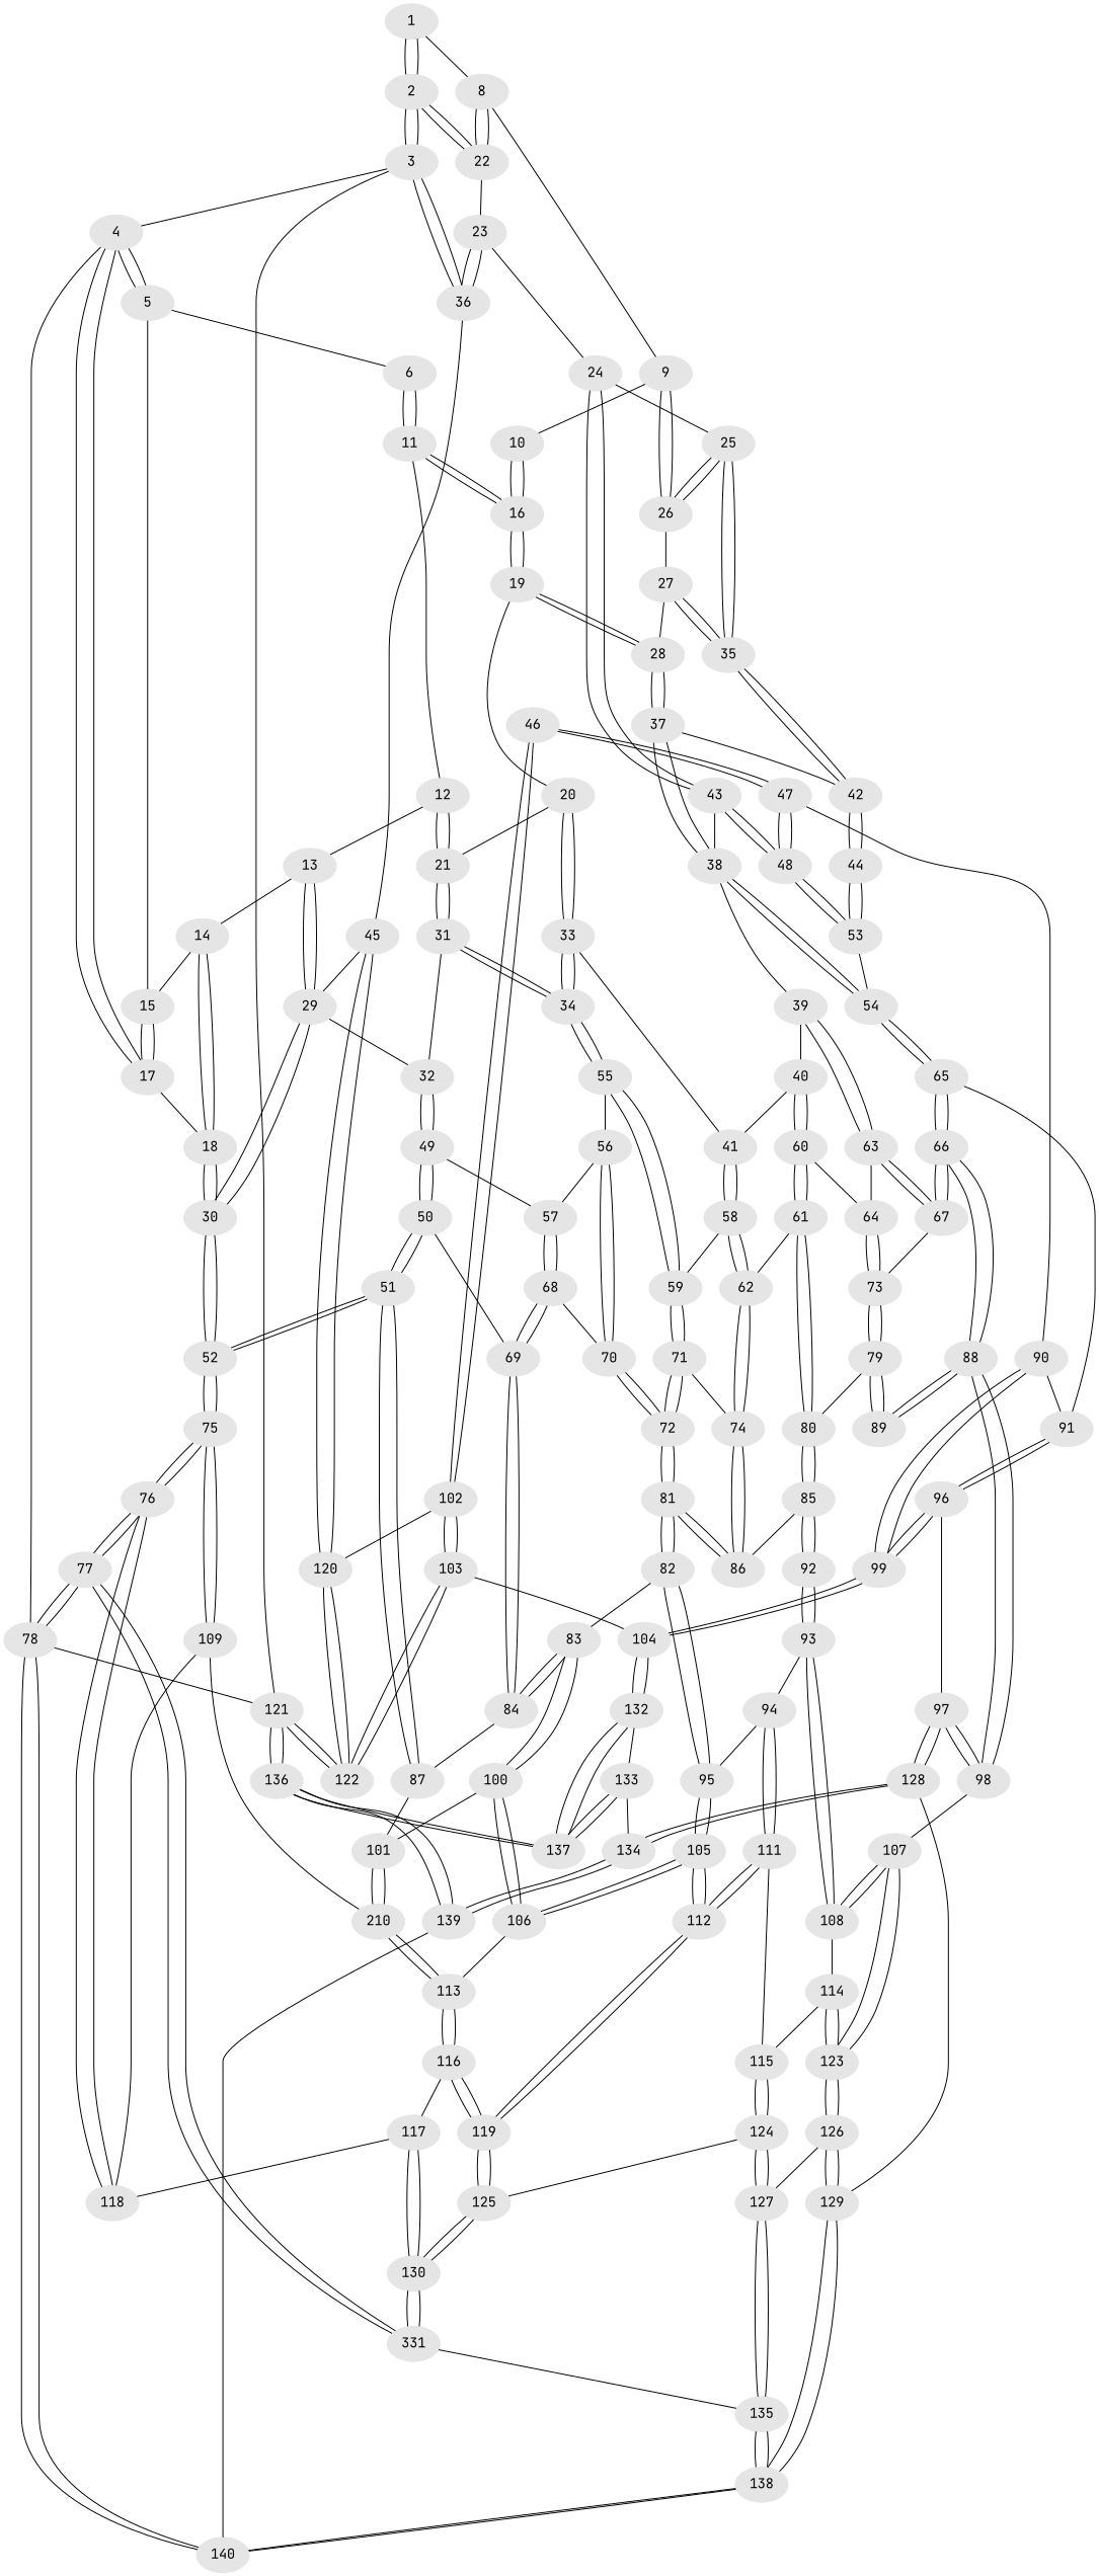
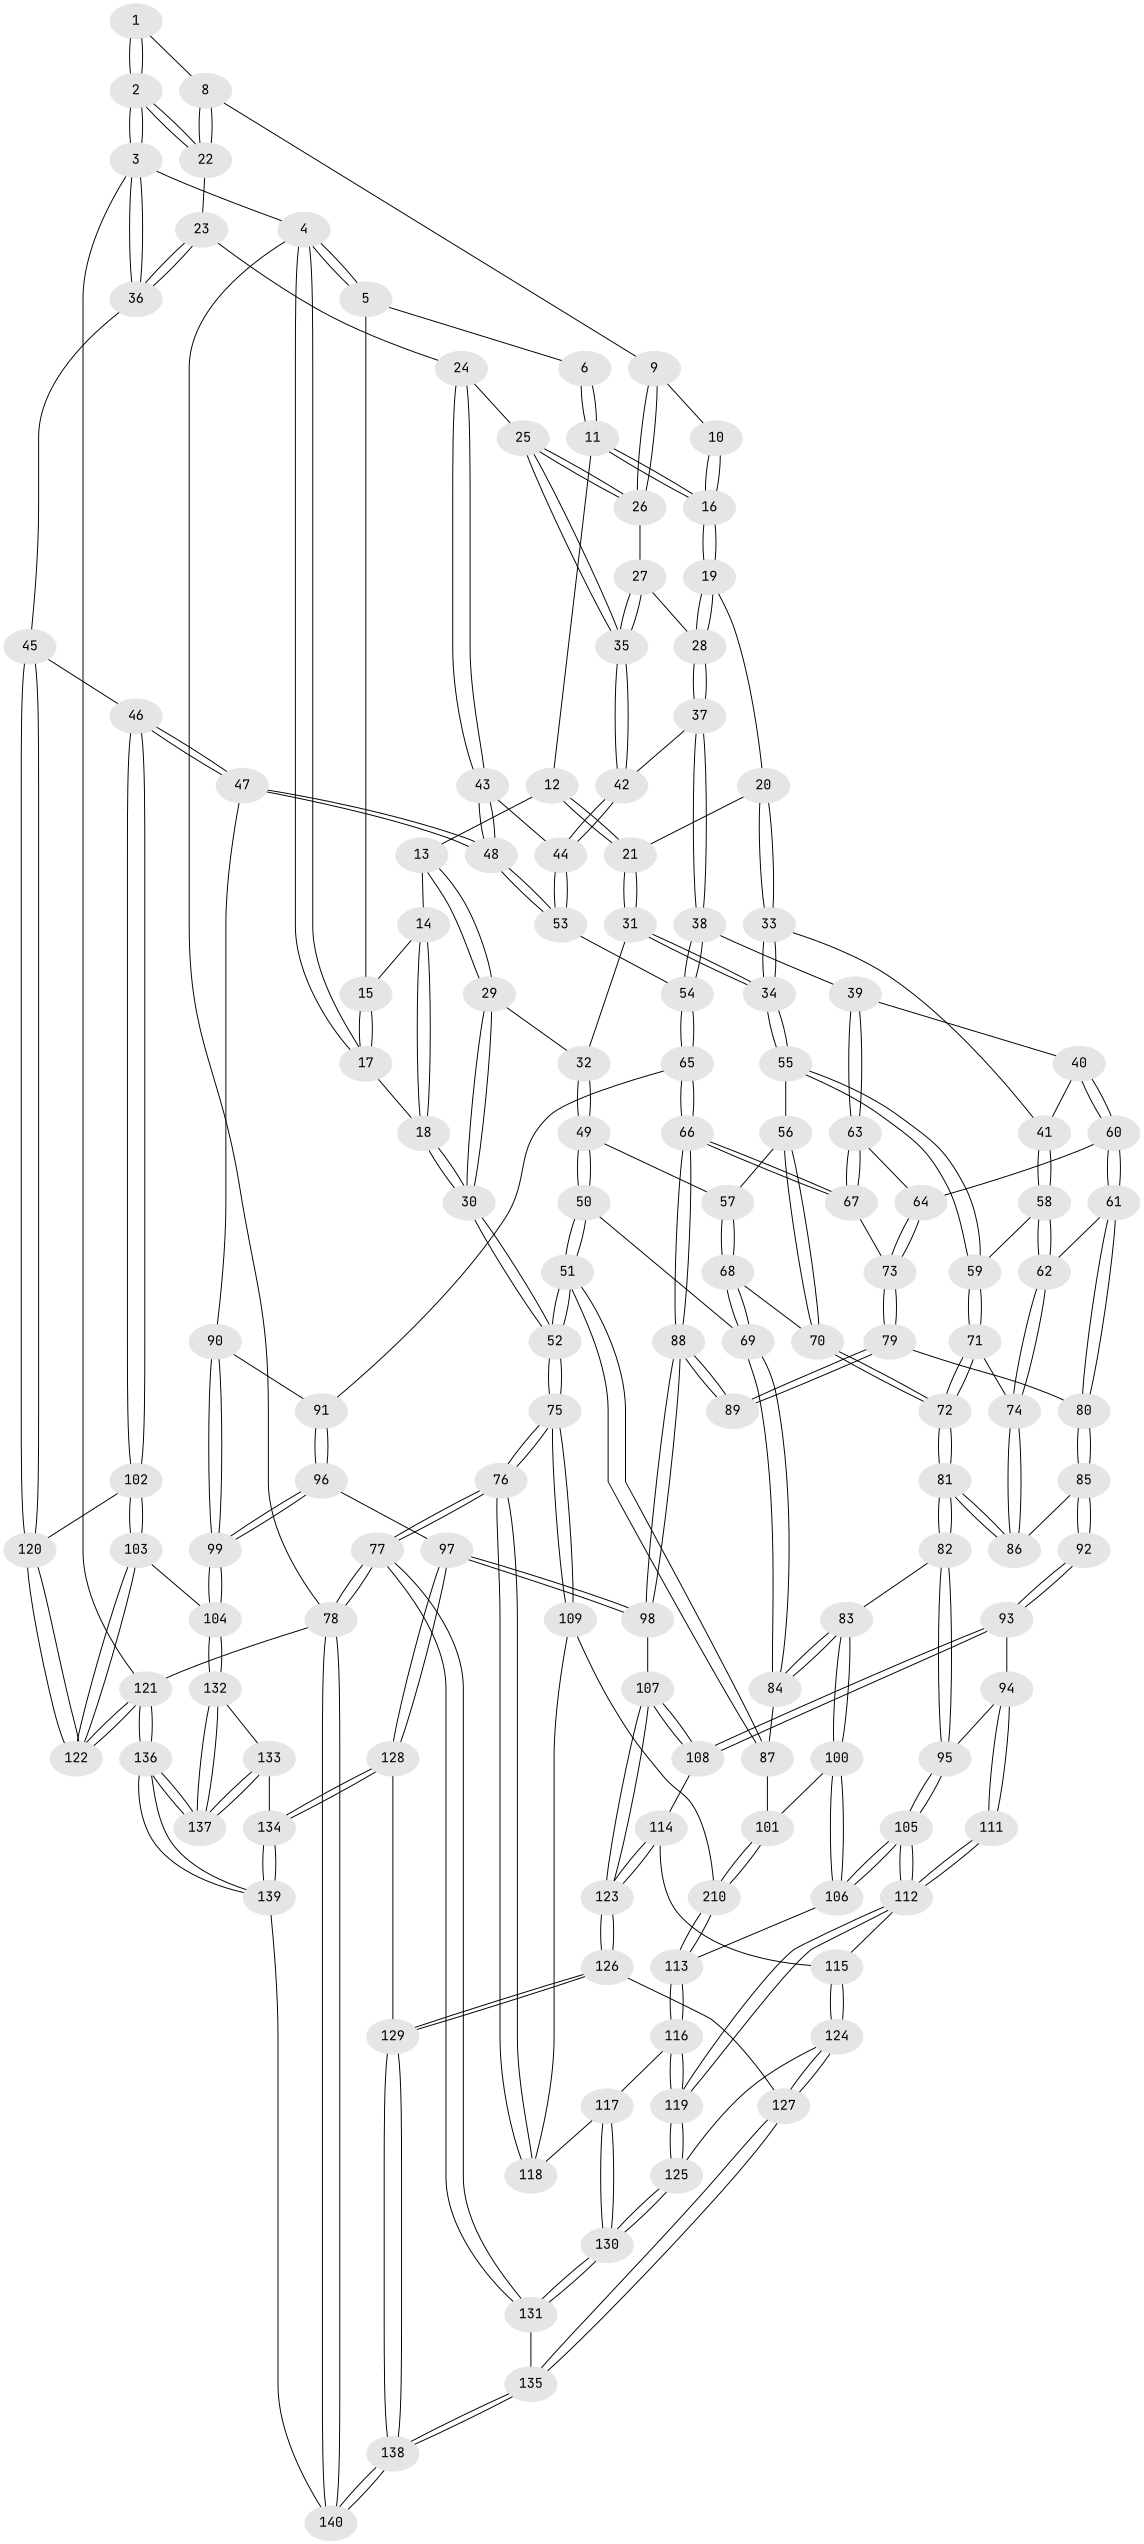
  graph {
    fontname="JetBrains Mono"
    node [color=gray90 fontname="JetBrains Mono" style=filled]
    edge [fontname="JetBrains Mono"]
    1
    2
    8
    3
    22
    9
    4
    36
    121
    23
    5
    17
    78
    45
    122
    136
    6
    15
    18
    140
    11
    16
    12
    10
    26
    27
    19
    13
    21
    14
    29
    31
    30
    32
    20
    28
    52
    33
    37
    34
    41
    24
    25
    43
    35
    44
    48
    42
    38
    49
    75
    55
    50
    57
    58
    56
    59
    46
    120
    39
    54
    40
    63
    65
    60
    64
    67
    61
    62
    53
    47
    102
    90
    103
    91
    99
    51
    69
    68
    87
    84
    101
    76
    109
    66
    70
    71
    72
    74
    80
    73
    85
    86
    79
    88
    96
    89
    98
    81
    82
    77
    118
    n103 [label=210]
-   131 [label=331]
+   131
    135
    92
    83
    95
    100
    105
    106
    93
    107
    104
    97
    94
    108
    111
    114
    112
    115
    128
    129
    134
    123
    132
    113
    133
    137
    119
    116
    126
    124
    125
    117
    127
    130
    139
    138
    1 -- 2
    1 -- 2
    1 -- 8
    2 -- 3
    2 -- 3
    2 -- 22
    2 -- 22
    8 -- 22
    8 -- 22
    8 -- 9
    3 -- 4
    3 -- 36
    3 -- 36
    3 -- 121
    22 -- 23
    9 -- 10
    9 -- 26
    9 -- 26
    4 -- 5
    4 -- 5
    4 -- 17
    4 -- 17
    4 -- 78
    36 -- 45
    121 -- 122
    121 -- 122
    121 -- 136
    121 -- 136
    23 -- 36
    23 -- 36
    23 -- 24
    5 -- 6
    5 -- 15
    17 -- 18
    78 -- 121
    78 -- 140
    78 -- 140
-   45 -- 29
+   45 -- 46
    45 -- 120
    45 -- 120
    136 -- 137
    136 -- 137
    136 -- 139
    136 -- 139
    6 -- 11
    6 -- 11
    15 -- 17
    15 -- 17
    18 -- 30
    18 -- 30
    11 -- 16
    11 -- 16
    11 -- 12
    16 -- 19
    16 -- 19
    12 -- 13
    12 -- 21
    12 -- 21
    10 -- 16
    10 -- 16
    26 -- 27
    27 -- 28
    27 -- 35
    27 -- 35
    19 -- 20
    19 -- 28
    19 -- 28
    13 -- 14
    13 -- 29
    13 -- 29
    21 -- 31
    21 -- 31
    14 -- 15
    14 -- 18
    14 -- 18
    29 -- 30
    29 -- 30
    29 -- 32
    31 -- 32
    31 -- 34
    31 -- 34
    30 -- 52
    30 -- 52
    32 -- 49
    32 -- 49
    20 -- 21
    20 -- 33
    20 -- 33
    28 -- 37
    28 -- 37
    52 -- 75
    52 -- 75
    33 -- 34
    33 -- 34
    33 -- 41
    37 -- 42
    37 -- 38
    37 -- 38
    34 -- 55
    34 -- 55
    41 -- 58
    41 -- 58
    24 -- 25
    24 -- 43
    24 -- 43
    25 -- 26
    25 -- 26
    25 -- 35
    25 -- 35
-   43 -- 38
+   43 -- 44
    43 -- 48
    43 -- 48
    35 -- 42
    35 -- 42
    44 -- 53
    44 -- 53
    48 -- 53
    48 -- 53
    42 -- 44
    42 -- 44
    38 -- 39
    38 -- 54
    38 -- 54
    49 -- 50
    49 -- 50
    49 -- 57
    75 -- 76
    75 -- 76
    75 -- 109
    75 -- 109
    55 -- 56
    55 -- 59
    55 -- 59
    50 -- 51
    50 -- 51
    50 -- 69
    57 -- 68
    57 -- 68
    58 -- 59
    58 -- 62
    58 -- 62
    56 -- 57
    56 -- 70
    56 -- 70
    59 -- 71
    59 -- 71
    46 -- 47
    46 -- 47
    46 -- 102
    46 -- 102
    120 -- 122
    120 -- 122
    39 -- 40
    39 -- 63
    39 -- 63
    54 -- 65
    54 -- 65
    40 -- 41
    40 -- 60
    40 -- 60
    63 -- 64
    63 -- 67
    63 -- 67
    65 -- 91
    65 -- 66
    65 -- 66
    60 -- 64
    60 -- 61
    60 -- 61
    64 -- 73
    64 -- 73
    67 -- 73
    61 -- 62
    61 -- 80
    61 -- 80
    62 -- 74
    62 -- 74
    53 -- 54
    47 -- 48
    47 -- 48
    47 -- 90
    102 -- 120
    102 -- 103
    102 -- 103
    90 -- 91
    90 -- 99
    90 -- 99
    103 -- 122
    103 -- 122
    103 -- 104
    91 -- 96
    91 -- 96
    99 -- 104
    99 -- 104
    51 -- 52
    51 -- 52
    51 -- 87
    51 -- 87
    69 -- 84
    69 -- 84
    68 -- 69
    68 -- 69
    68 -- 70
    87 -- 101
    84 -- 87
    101 -- n103
    101 -- n103
    76 -- 77
    76 -- 77
    76 -- 118
    76 -- 118
    109 -- 118
    109 -- n103
    66 -- 67
    66 -- 67
    66 -- 88
    66 -- 88
    70 -- 72
    70 -- 72
    71 -- 72
    71 -- 72
    71 -- 74
    72 -- 81
    72 -- 81
    74 -- 86
    74 -- 86
    80 -- 85
    80 -- 85
    73 -- 79
    73 -- 79
    85 -- 86
    85 -- 92
    85 -- 92
    79 -- 80
    79 -- 89
    79 -- 89
    88 -- 89
    88 -- 89
    88 -- 98
    88 -- 98
    96 -- 99
    96 -- 99
    96 -- 97
    98 -- 107
    81 -- 86
    81 -- 86
    81 -- 82
    81 -- 82
    82 -- 83
    82 -- 95
    82 -- 95
    77 -- 78
    77 -- 78
    77 -- 131
    77 -- 131
    n103 -- 113
    n103 -- 113
    131 -- 135
    135 -- 138
    135 -- 138
    92 -- 93
    92 -- 93
    83 -- 84
    83 -- 84
    83 -- 100
    83 -- 100
    95 -- 105
    95 -- 105
    100 -- 101
    100 -- 106
    100 -- 106
    105 -- 106
    105 -- 106
    105 -- 112
    105 -- 112
    106 -- 113
    93 -- 94
    93 -- 108
    93 -- 108
    107 -- 108
    107 -- 108
    107 -- 123
    107 -- 123
    104 -- 132
    104 -- 132
    97 -- 98
    97 -- 98
    97 -- 128
    97 -- 128
    94 -- 95
    94 -- 111
    94 -- 111
    108 -- 114
    111 -- 112
    111 -- 112
-   111 -- 115
+   112 -- 115
    114 -- 115
    114 -- 123
    114 -- 123
    112 -- 119
    112 -- 119
    115 -- 124
    115 -- 124
    128 -- 129
    128 -- 134
    128 -- 134
    129 -- 138
    129 -- 138
    134 -- 139
    134 -- 139
    123 -- 126
    123 -- 126
    132 -- 133
    132 -- 137
    132 -- 137
    113 -- 116
    113 -- 116
    133 -- 134
    133 -- 137
    133 -- 137
    119 -- 125
    119 -- 125
    116 -- 119
    116 -- 119
    116 -- 117
    126 -- 129
    126 -- 129
    126 -- 127
    124 -- 125
    124 -- 127
    124 -- 127
    125 -- 130
    125 -- 130
    117 -- 118
    117 -- 130
    117 -- 130
    127 -- 135
    127 -- 135
    130 -- 131
    130 -- 131
    139 -- 140
    138 -- 140
    138 -- 140
  }
